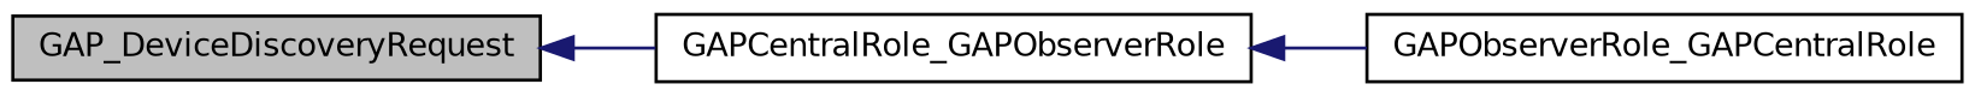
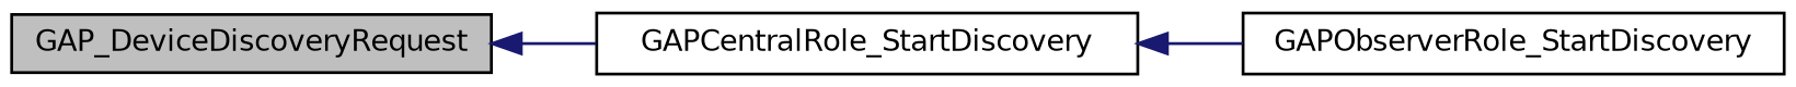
  digraph {
    fontname="DejaVu Sans"
    rankdir=LR
    node [color=black fillcolor=white fontname="DejaVu Sans" fontsize=10 shape=record style=filled]
    edge [color=midnightblue dir=back fontname="DejaVu Sans" fontsize=10 labelfontname=Helvetica labelfontsize=10 style=solid]
    n1 [fillcolor=grey75 fontcolor=black height=0.2 label=GAP_DeviceDiscoveryRequest width=0.4]
-   n2 [height=0.2 label=GAPCentralRole_GAPObserverRole width=0.4]
-   n3 [height=0.2 label=GAPObserverRole_GAPCentralRole width=0.4]
+   n2 [height=0.2 label=GAPCentralRole_StartDiscovery width=0.4]
+   n3 [height=0.2 label=GAPObserverRole_StartDiscovery width=0.4]
    n1 -> n2
    n2 -> n3
  }
